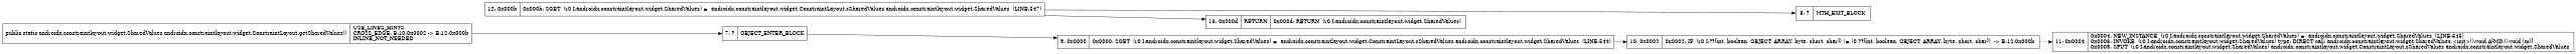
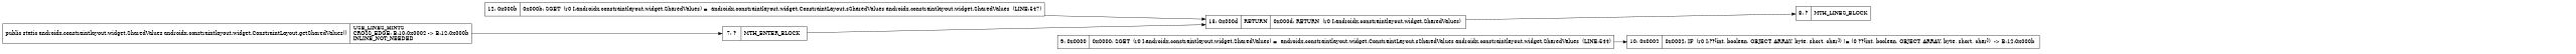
  digraph {
    rankdir=LR
    node [shape=record]
-   n1 [label="{7\:\ ?|OBJECT_ENTER_BLOCK\l}"]
+   n1 [label="{7\:\ ?|MTH_ENTER_BLOCK\l}"]
    n2 [label="{9\:\ 0x0000|0x0000: SGET  (r0 I:androidx.constraintlayout.widget.SharedValues) =  androidx.constraintlayout.widget.ConstraintLayout.sSharedValues androidx.constraintlayout.widget.SharedValues  (LINE:544)\l}"]
    n3 [label="{10\:\ 0x0002|0x0002: IF  (r0 I:??[int, boolean, OBJECT, ARRAY, byte, short, char]) != (0 ??[int, boolean, OBJECT, ARRAY, byte, short, char])  \-\> B:12:0x000b \l}"]
-   n4 [label="{11\:\ 0x0004|0x0004: NEW_INSTANCE  (r0 I:androidx.constraintlayout.widget.SharedValues) =  androidx.constraintlayout.widget.SharedValues  (LINE:545)\l0x0006: INVOKE  (r0 I:androidx.constraintlayout.widget.SharedValues) type: DIRECT call: androidx.constraintlayout.widget.SharedValues.\<init\>():void A[MD:():void (m)]\l0x0009: SPUT  (r0 I:androidx.constraintlayout.widget.SharedValues) androidx.constraintlayout.widget.ConstraintLayout.sSharedValues androidx.constraintlayout.widget.SharedValues \l}"]
    n5 [label="{12\:\ 0x000b|0x000b: SGET  (r0 I:androidx.constraintlayout.widget.SharedValues) =  androidx.constraintlayout.widget.ConstraintLayout.sSharedValues androidx.constraintlayout.widget.SharedValues  (LINE:547)\l}"]
    n6 [label="{13\:\ 0x000d|RETURN\l|0x000d: RETURN  (r0 I:androidx.constraintlayout.widget.SharedValues) \l}"]
-   n7 [label="{8\:\ ?|MTH_EXIT_BLOCK\l}"]
+   n7 [label="{8\:\ ?|MTH_LINES_BLOCK\l}"]
    n8 [label="{public static androidx.constraintlayout.widget.SharedValues androidx.constraintlayout.widget.ConstraintLayout.getSharedValues()  | USE_LINES_HINTS\lCROSS_EDGE: B:10:0x0002 \-\> B:12:0x000b\lINLINE_NOT_NEEDED\l}"]
-   n1 -> n2
+   n1 -> n6
    n2 -> n3
-   n3 -> n4 [style=dashed]
    n5 -> n6
-   n5 -> n7
+   n6 -> n7
    n8 -> n1
  }
